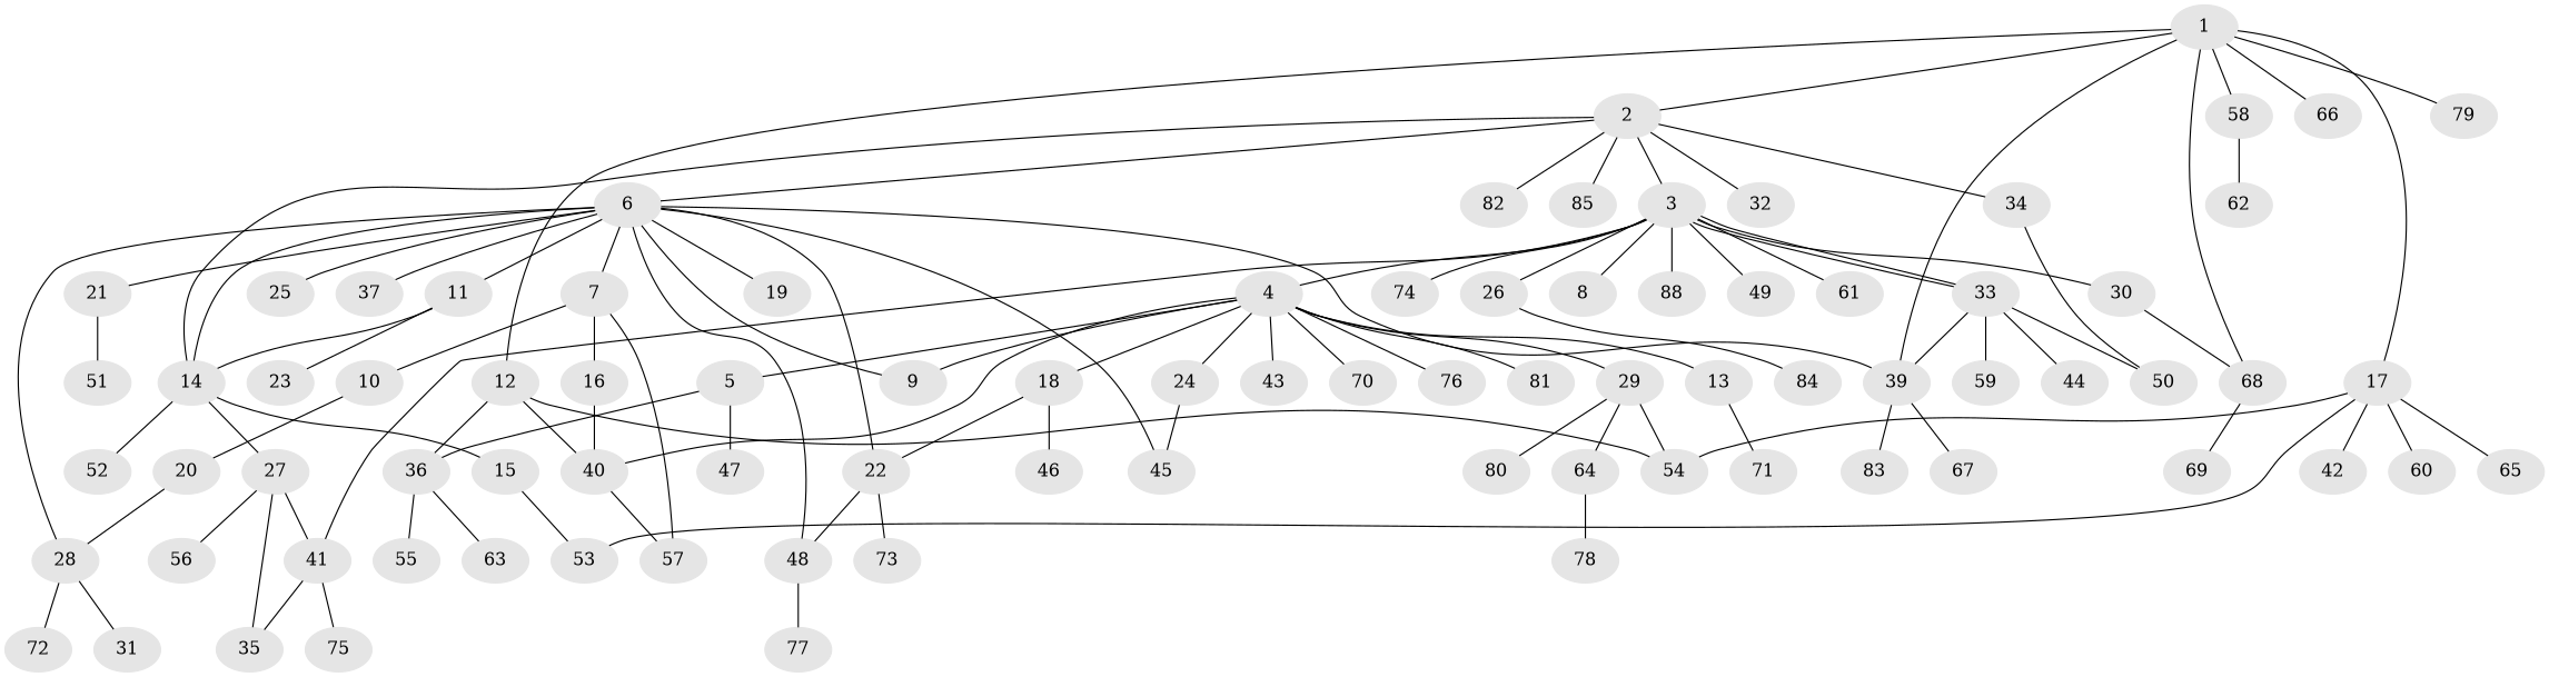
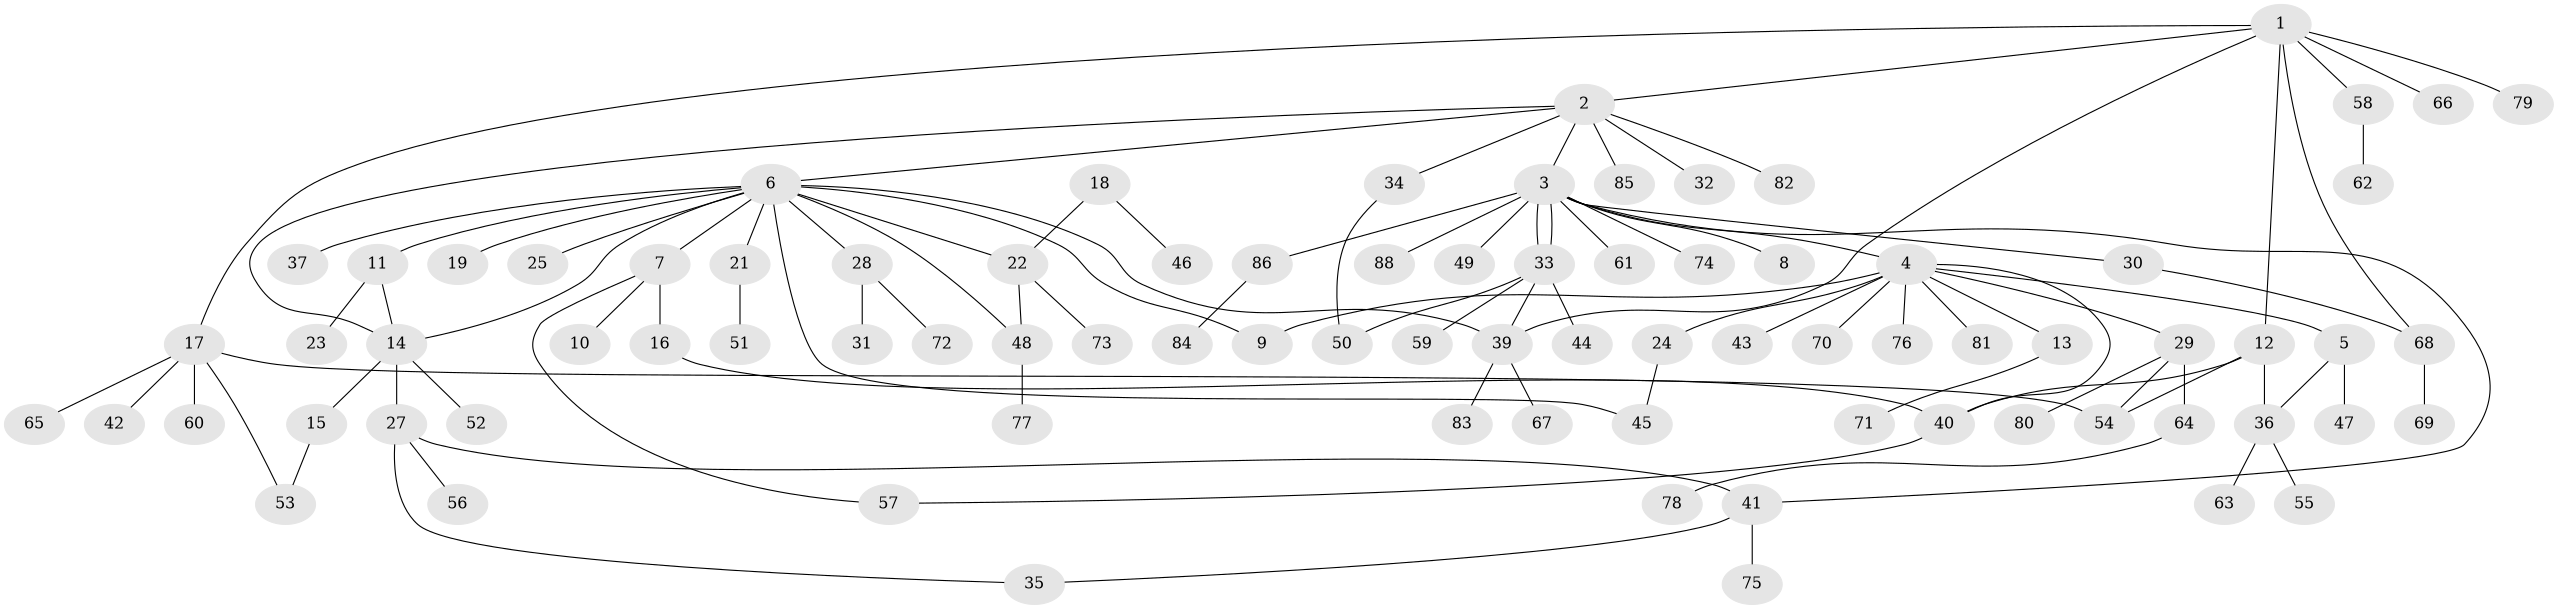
  graph {
    node [color=gray90 style=filled]
    1
    2
    12
    17
    39
    58
    66
    68
    79
    3
    6
    14
    32
    34
    82
    85
    40
    36
    54
    53
    42
    60
    65
    67
    83
    62
    69
    4
    8
-   26
+   26 [label=86]
    30
    33
    n33 [label=88]
    41
    49
    61
    74
    9
    7
    11
    19
    21
    22
    25
    28
    37
    45
    48
    15
    27
    52
    50
    5
    13
    18
    24
    29
    43
    70
    76
    81
    84
    44
    59
    35
    75
    47
    71
    46
    64
    80
    57
    55
    63
    10
    16
    23
    51
    73
    31
    72
    77
-   20
    56
    78
    1 -- 2
    1 -- 12
    1 -- 17
    1 -- 39
    1 -- 58
    1 -- 66
    1 -- 68
    1 -- 79
    2 -- 3
    2 -- 6
    2 -- 14
    2 -- 32
    2 -- 34
    2 -- 82
    2 -- 85
    12 -- 40
    12 -- 36
    12 -- 54
    17 -- 54
    17 -- 53
    17 -- 42
    17 -- 60
    17 -- 65
    39 -- 67
    39 -- 83
    58 -- 62
    68 -- 69
    3 -- 4
    3 -- 8
    3 -- 26
    3 -- 30
    3 -- 33
    3 -- 33
    3 -- n33
    3 -- 41
    3 -- 49
    3 -- 61
    3 -- 74
    6 -- 39
    6 -- 14
    6 -- 9
    6 -- 7
    6 -- 11
    6 -- 19
    6 -- 21
    6 -- 22
    6 -- 25
    6 -- 28
    6 -- 37
    6 -- 45
    6 -- 48
    14 -- 15
    14 -- 27
    14 -- 52
    34 -- 50
    40 -- 57
    36 -- 55
    36 -- 63
    4 -- 40
    4 -- 9
    4 -- 5
    4 -- 13
-   4 -- 18
    4 -- 24
    4 -- 29
    4 -- 43
    4 -- 70
    4 -- 76
    4 -- 81
    26 -- 84
    30 -- 68
    33 -- 39
    33 -- 50
    33 -- 44
    33 -- 59
    41 -- 35
    41 -- 75
    7 -- 57
    7 -- 10
    7 -- 16
    11 -- 14
    11 -- 23
    21 -- 51
    22 -- 48
    22 -- 73
    28 -- 31
    28 -- 72
    48 -- 77
    15 -- 53
    27 -- 41
    27 -- 35
    27 -- 56
    5 -- 36
    5 -- 47
    13 -- 71
    18 -- 22
    18 -- 46
    24 -- 45
    29 -- 54
    29 -- 64
    29 -- 80
    64 -- 78
-   10 -- 20
    16 -- 40
-   20 -- 28
  }
